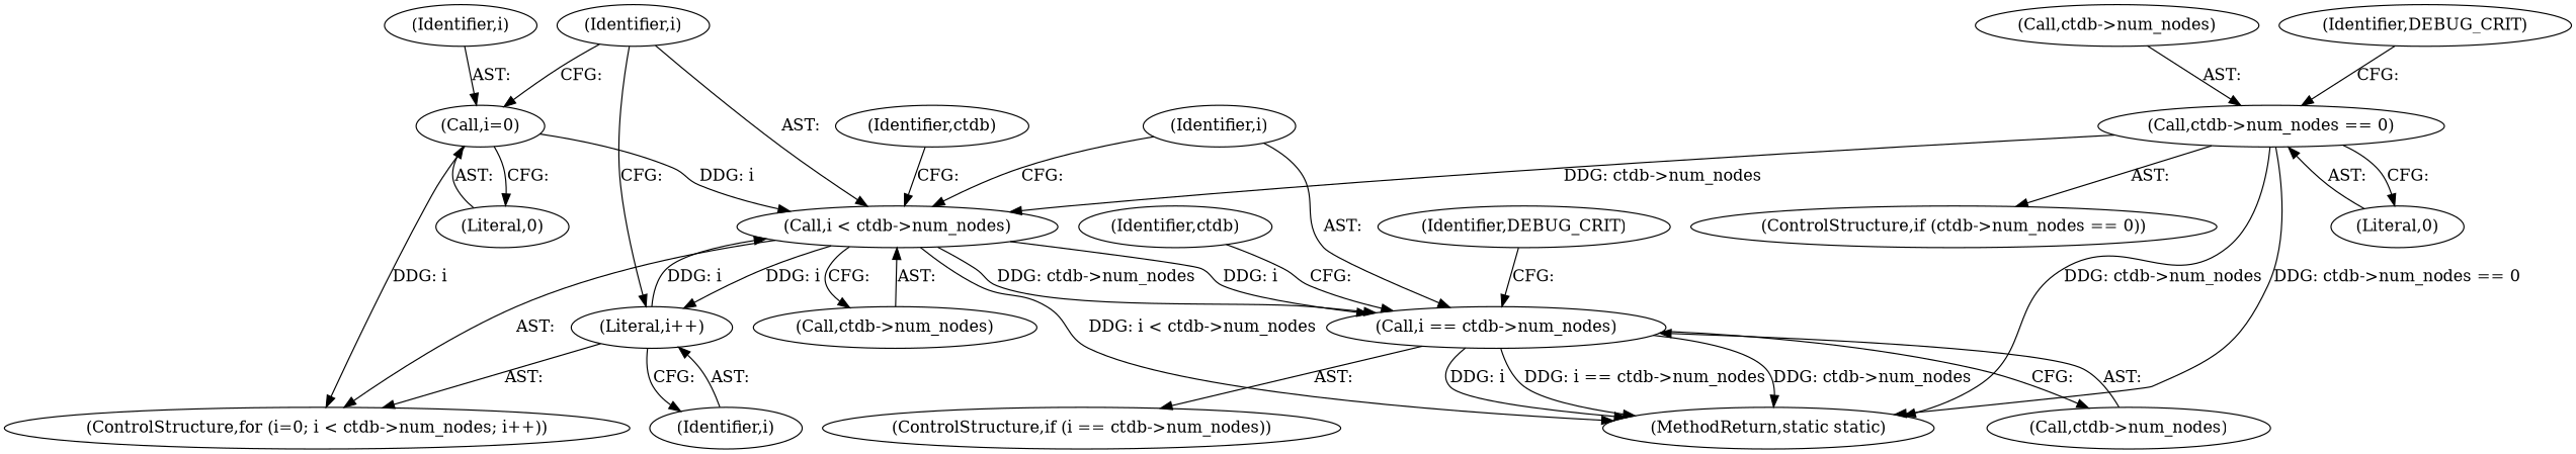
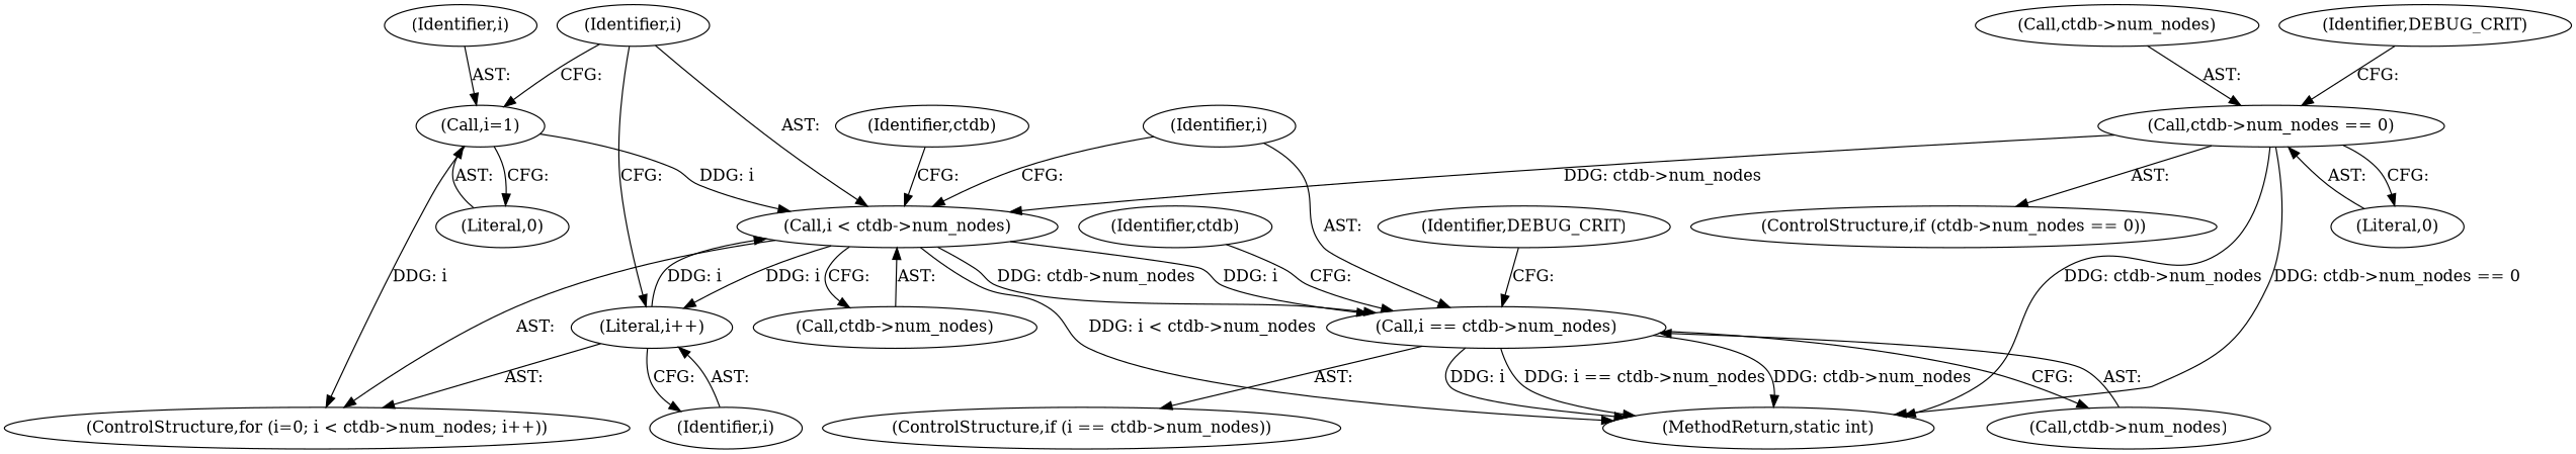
  digraph {
    n1 [label="(Call,i == ctdb->num_nodes)"]
-   n2 [label="(MethodReturn,static static)"]
+   n2 [label="(MethodReturn,static int)"]
    n3 [label="(ControlStructure,if (i == ctdb->num_nodes))"]
    n4 [label="(Call,ctdb->num_nodes)"]
    n5 [label="(Call,i < ctdb->num_nodes)"]
    n6 [label="(Literal,i++)"]
    n7 [label="(ControlStructure,for (i=0; i < ctdb->num_nodes; i++))"]
    n8 [label="(Call,ctdb->num_nodes)"]
    n9 [label="(Identifier,i)"]
-   n10 [label="(Call,i=0)"]
+   n10 [label="(Call,i=1)"]
    n11 [label="(Literal,0)"]
    n12 [label="(Call,ctdb->num_nodes == 0)"]
    n13 [label="(ControlStructure,if (ctdb->num_nodes == 0))"]
    n14 [label="(Literal,0)"]
    n15 [label="(Identifier,ctdb)"]
    n16 [label="(Identifier,ctdb)"]
    n17 [label="(Identifier,i)"]
    n18 [label="(Identifier,DEBUG_CRIT)"]
    n19 [label="(Call,ctdb->num_nodes)"]
    n20 [label="(Identifier,i)"]
    n21 [label="(Identifier,DEBUG_CRIT)"]
    n22 [label="(Identifier,i)"]
    n1 -> n2 [label="DDG: i == ctdb->num_nodes"]
    n1 -> n2 [label="DDG: ctdb->num_nodes"]
    n1 -> n2 [label="DDG: i"]
    n1 -> n3 [label="AST: "]
    n1 -> n4 [label="CFG: "]
    n4 -> n1 [label="AST: "]
    n5 -> n1 [label="DDG: i"]
    n5 -> n1 [label="DDG: ctdb->num_nodes"]
    n5 -> n2 [label="DDG: i < ctdb->num_nodes"]
    n5 -> n6 [label="DDG: i"]
    n5 -> n7 [label="AST: "]
    n5 -> n8 [label="CFG: "]
    n6 -> n5 [label="DDG: i"]
    n6 -> n7 [label="AST: "]
    n6 -> n9 [label="CFG: "]
    n8 -> n5 [label="AST: "]
    n9 -> n6 [label="AST: "]
    n10 -> n5 [label="DDG: i"]
    n10 -> n7 [label="DDG: i"]
    n10 -> n11 [label="CFG: "]
    n11 -> n10 [label="AST: "]
    n12 -> n2 [label="DDG: ctdb->num_nodes == 0"]
    n12 -> n2 [label="DDG: ctdb->num_nodes"]
    n12 -> n5 [label="DDG: ctdb->num_nodes"]
    n12 -> n13 [label="AST: "]
    n12 -> n14 [label="CFG: "]
    n14 -> n12 [label="AST: "]
    n15 -> n5 [label="CFG: "]
    n16 -> n1 [label="CFG: "]
    n17 -> n5 [label="AST: "]
    n17 -> n6 [label="CFG: "]
    n17 -> n10 [label="CFG: "]
    n18 -> n12 [label="CFG: "]
    n19 -> n12 [label="AST: "]
    n20 -> n1 [label="AST: "]
    n20 -> n5 [label="CFG: "]
    n21 -> n1 [label="CFG: "]
    n22 -> n10 [label="AST: "]
  }
